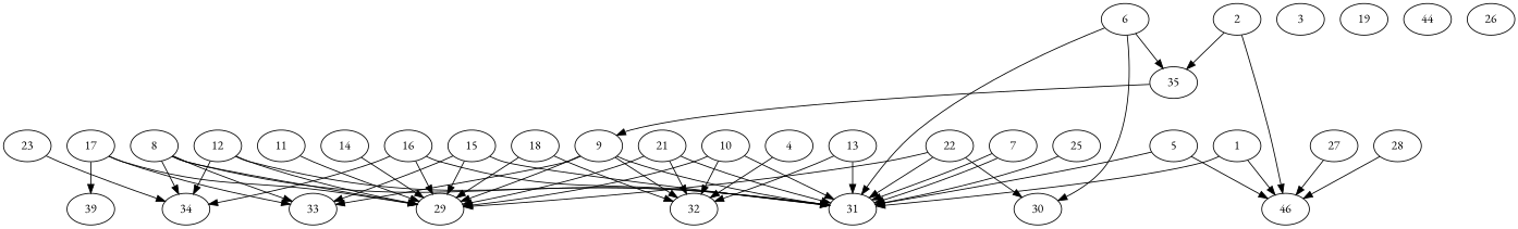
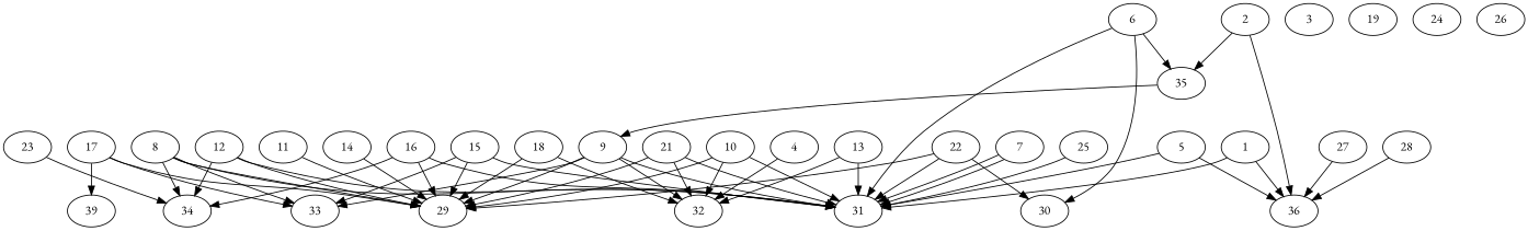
  digraph {
    fontname="EB Garamond"
    node [alpha=0.04 fontname="EB Garamond"]
    edge [fontname="EB Garamond"]
    1 [expect_size=839551404123519616]
    31 [alpha=0.03 expect_size=12173440039196890759168]
-   36 [alpha=0.14 expect_size=1480515903811142 label=46]
+   36 [alpha=0.14 expect_size=1480515903811142]
    2 [alpha=0.07 expect_size=241828314356330656]
    35 [alpha=0.10 expect_size=2762928347758460928000]
    9 [alpha=0.07 expect_size=1653707257588090624]
    3 [alpha=0.17 expect_size=28852293860198668]
    4 [alpha=0.10 expect_size=1077015021221981454336]
    32 [alpha=0.08 expect_size=68389202298596640]
    5 [alpha=0.19 expect_size=186904454454898688]
    6 [alpha=0.17 expect_size=5413544880284548]
    30 [alpha=0.02 expect_size=11537135445514435690496]
    7 [alpha=0.19 expect_size=2706145952872277504]
    8 [alpha=0.11 expect_size=201641017630261248000]
    29 [alpha=0.07 expect_size=4820686454532235264]
    33 [alpha=0.06 expect_size=754467029955339354112]
    34 [alpha=0.12 expect_size=1146341358156482871296]
    10 [alpha=0.16 expect_size=1806870631609870057472]
    11 [alpha=0.18 expect_size=70659567565822864]
    12 [alpha=0.16 expect_size=7407448540391489536]
    13 [alpha=0.13 expect_size=5459413060412243968000]
    14 [alpha=0.17 expect_size=388742581071565568]
    15 [alpha=0.13 expect_size=3933251560273216536576]
    16 [alpha=0.14 expect_size=22491144797581196]
    17 [alpha=0.06 expect_size=11136669891666098176]
    n26 [alpha=0.11 expect_size=3771650636275671040 label=39]
    18 [alpha=0.17 expect_size=666953056256000000000]
    19 [alpha=0.00 expect_size=1029653445791126912]
    21 [alpha=0.03 expect_size=12895637054859482497024]
    22 [expect_size=2495362407143691776]
    23 [alpha=0.11 expect_size=1459666504413387520]
-   24 [expect_size=6056470492935599 label=44]
+   24 [expect_size=6056470492935599]
    25 [expect_size=5463756406882025472]
    26 [alpha=0.06 expect_size=5508824863619772]
    27 [alpha=0.15 expect_size=1595017862343662848]
    28 [alpha=0.18 expect_size=51544437532097773568]
    1 -> 31
    1 -> 36
    2 -> 36
    2 -> 35
    35 -> 9
    9 -> 31
    9 -> 32
    9 -> 29
    9 -> 33
    4 -> 32
    5 -> 31
    5 -> 36
    6 -> 31
    6 -> 35
    6 -> 30
    7 -> 31
    7 -> 31
    8 -> 31
    8 -> 29
    8 -> 33
    8 -> 34
    10 -> 31
    10 -> 32
    10 -> 29
    11 -> 29
    12 -> 31
    12 -> 29
    12 -> 34
    13 -> 31
    13 -> 32
    14 -> 29
    15 -> 31
    15 -> 29
    15 -> 33
    16 -> 31
    16 -> 29
    16 -> 34
    17 -> 29
    17 -> 33
    17 -> n26
    18 -> 32
    18 -> 29
    21 -> 31
    21 -> 32
    21 -> 29
    22 -> 31
    22 -> 30
    22 -> 29
    23 -> 34
    25 -> 31
    27 -> 36
    28 -> 36
  }
